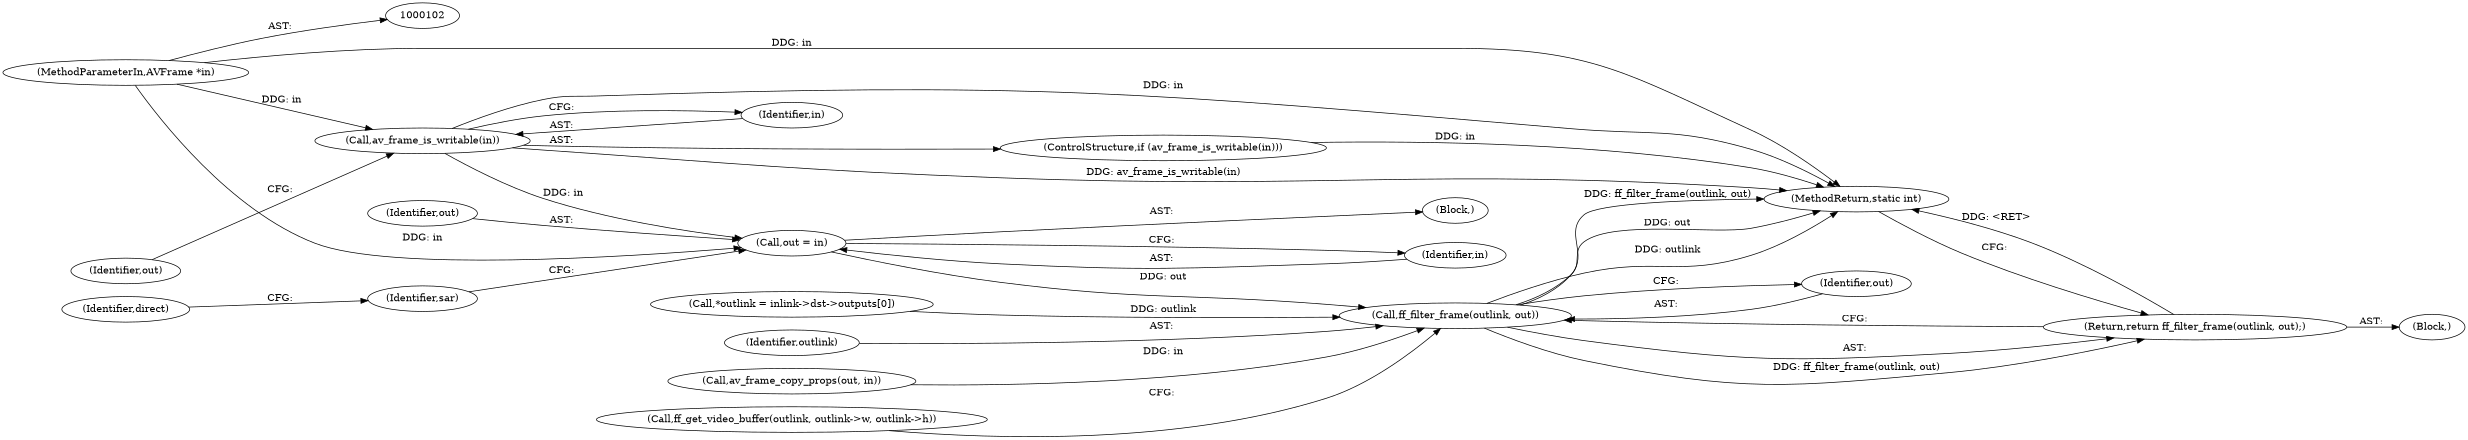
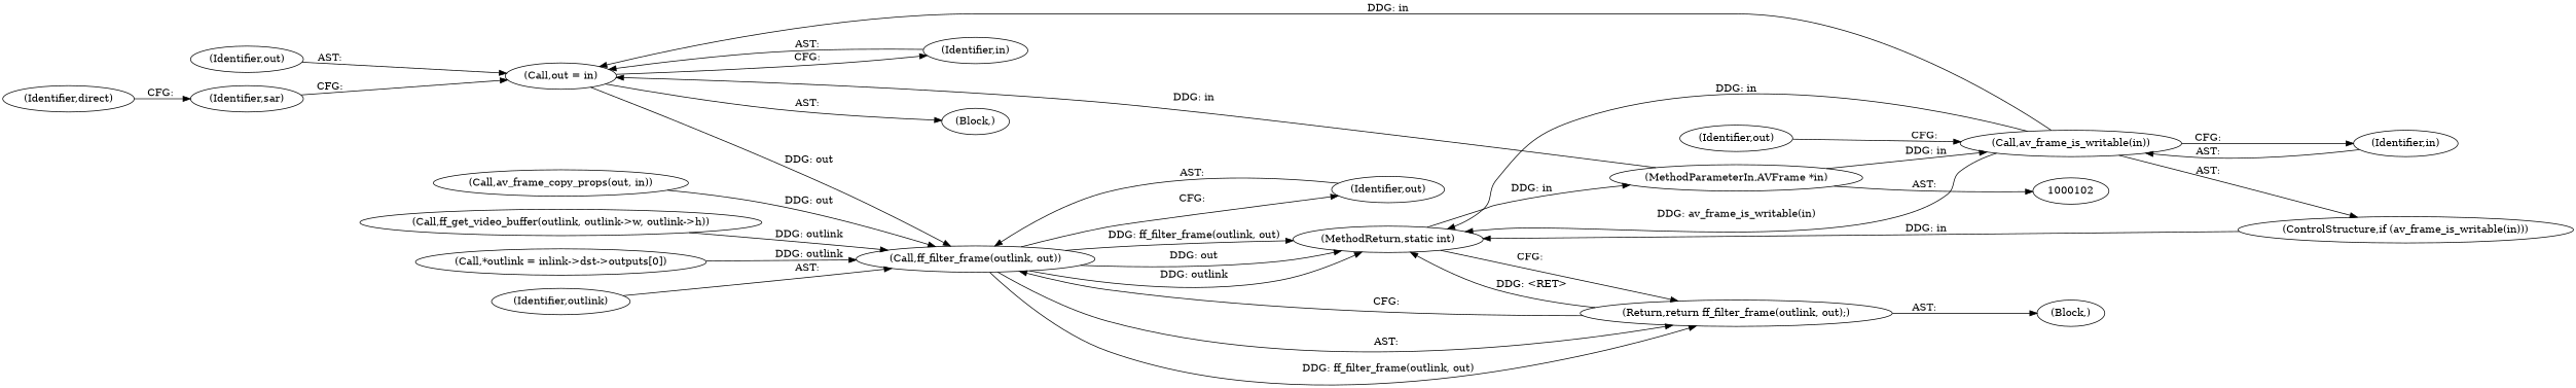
  digraph {
    rankdir=LR
    n1 [label="(Call,out = in)"]
    n2 [label="(Call,ff_filter_frame(outlink, out))"]
    n3 [label="(Block,)"]
    n4 [label="(Identifier,in)"]
    n5 [label="(MethodReturn,static int)"]
    n6 [label="(Return,return ff_filter_frame(outlink, out);)"]
    n7 [label="(Identifier,out)"]
    n8 [label="(Call,av_frame_is_writable(in))"]
    n9 [label="(Identifier,in)"]
    n10 [label="(ControlStructure,if (av_frame_is_writable(in)))"]
    n11 [label="(Call,av_frame_copy_props(out, in))"]
    n12 [label="(MethodParameterIn,AVFrame *in)"]
    1000102
    n14 [label="(Block,)"]
    n15 [label="(Call,ff_get_video_buffer(outlink, outlink->w, outlink->h))"]
    n16 [label="(Identifier,out)"]
    n17 [label="(Identifier,sar)"]
    n18 [label="(Call,*outlink = inlink->dst->outputs[0])"]
    n19 [label="(Identifier,direct)"]
    n20 [label="(Identifier,outlink)"]
    n21 [label="(Identifier,out)"]
    n1 -> n2 [label="DDG: out"]
    n1 -> n3 [label="AST: "]
    n1 -> n4 [label="CFG: "]
    n2 -> n5 [label="DDG: ff_filter_frame(outlink, out)"]
    n2 -> n5 [label="DDG: out"]
    n2 -> n5 [label="DDG: outlink"]
    n2 -> n6 [label="AST: "]
    n2 -> n6 [label="DDG: ff_filter_frame(outlink, out)"]
    n2 -> n7 [label="CFG: "]
    n4 -> n1 [label="AST: "]
    n5 -> n6 [label="CFG: "]
    n6 -> n2 [label="CFG: "]
    n6 -> n5 [label="DDG: <RET>"]
    n6 -> n14 [label="AST: "]
    n7 -> n2 [label="AST: "]
    n8 -> n1 [label="DDG: in"]
    n8 -> n5 [label="DDG: av_frame_is_writable(in)"]
    n8 -> n5 [label="DDG: in"]
    n8 -> n9 [label="CFG: "]
    n8 -> n10 [label="AST: "]
    n9 -> n8 [label="AST: "]
    n10 -> n5 [label="DDG: in"]
-   n11 -> n2 [label="DDG: in"]
+   n11 -> n2 [label="DDG: out"]
    n12 -> n1 [label="DDG: in"]
-   n12 -> n5 [label="DDG: in"]
+   n5 -> n12 [label="DDG: in"]
    n12 -> n8 [label="DDG: in"]
    n12 -> 1000102 [label="AST: "]
-   n15 -> n2 [label="CFG: "]
+   n15 -> n2 [label="DDG: outlink"]
    n16 -> n1 [label="AST: "]
    n17 -> n1 [label="CFG: "]
    n18 -> n2 [label="DDG: outlink"]
    n19 -> n17 [label="CFG: "]
    n20 -> n2 [label="AST: "]
    n21 -> n8 [label="CFG: "]
  }
